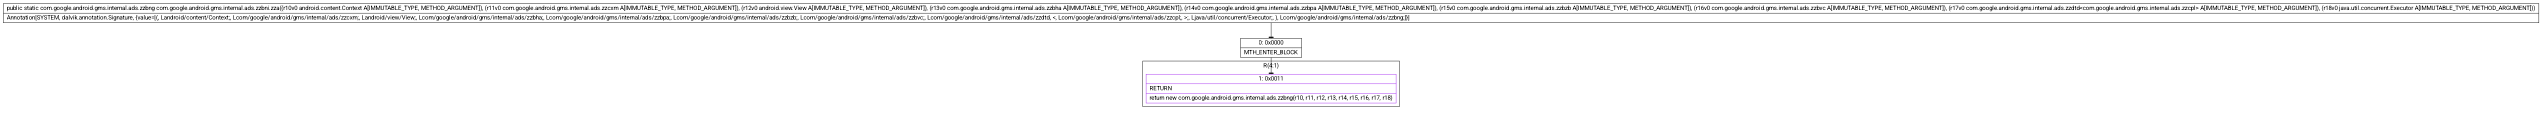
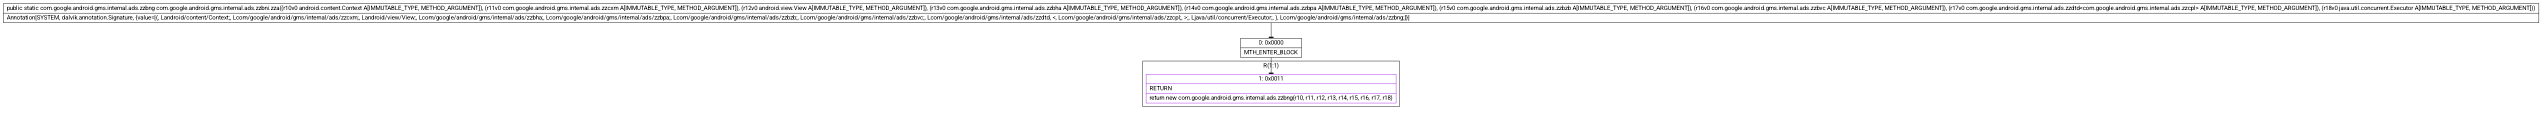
  digraph {
    fontname=Roboto
    node [color=black shape=record fontname=Roboto]
    edge [arrowhead=tee fontname=Roboto]
    n1 [color=purple label="{1\:\ 0x0011|RETURN\l|return new com.google.android.gms.internal.ads.zzbng(r10, r11, r12, r13, r14, r15, r16, r17, r18)\l}"]
    n2 [label="{0\:\ 0x0000|MTH_ENTER_BLOCK\l}"]
    n3 [label="{public static com.google.android.gms.internal.ads.zzbng com.google.android.gms.internal.ads.zzbni.zza((r10v0 android.content.Context A[IMMUTABLE_TYPE, METHOD_ARGUMENT]), (r11v0 com.google.android.gms.internal.ads.zzcxm A[IMMUTABLE_TYPE, METHOD_ARGUMENT]), (r12v0 android.view.View A[IMMUTABLE_TYPE, METHOD_ARGUMENT]), (r13v0 com.google.android.gms.internal.ads.zzbha A[IMMUTABLE_TYPE, METHOD_ARGUMENT]), (r14v0 com.google.android.gms.internal.ads.zzbpa A[IMMUTABLE_TYPE, METHOD_ARGUMENT]), (r15v0 com.google.android.gms.internal.ads.zzbzb A[IMMUTABLE_TYPE, METHOD_ARGUMENT]), (r16v0 com.google.android.gms.internal.ads.zzbvc A[IMMUTABLE_TYPE, METHOD_ARGUMENT]), (r17v0 com.google.android.gms.internal.ads.zzdtd\<com.google.android.gms.internal.ads.zzcpl\> A[IMMUTABLE_TYPE, METHOD_ARGUMENT]), (r18v0 java.util.concurrent.Executor A[IMMUTABLE_TYPE, METHOD_ARGUMENT]))  | Annotation[SYSTEM, dalvik.annotation.Signature, \{value=[(, Landroid\/content\/Context;, Lcom\/google\/android\/gms\/internal\/ads\/zzcxm;, Landroid\/view\/View;, Lcom\/google\/android\/gms\/internal\/ads\/zzbha;, Lcom\/google\/android\/gms\/internal\/ads\/zzbpa;, Lcom\/google\/android\/gms\/internal\/ads\/zzbzb;, Lcom\/google\/android\/gms\/internal\/ads\/zzbvc;, Lcom\/google\/android\/gms\/internal\/ads\/zzdtd, \<, Lcom\/google\/android\/gms\/internal\/ads\/zzcpl;, \>;, Ljava\/util\/concurrent\/Executor;, ), Lcom\/google\/android\/gms\/internal\/ads\/zzbng;]\}]\l}"]
    subgraph cluster_1 {
-     label="R(4:1)"
+     label="R(1:1)"
      n1
    }
    n2 -> n1
    n3 -> n2
  }
